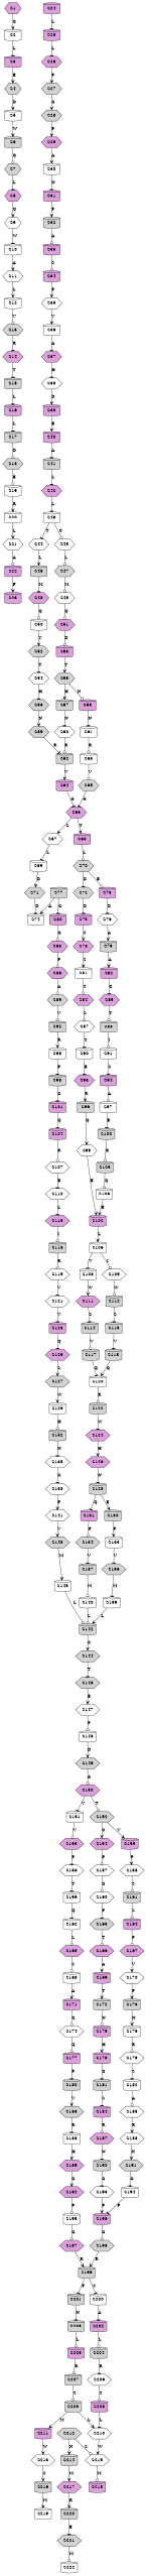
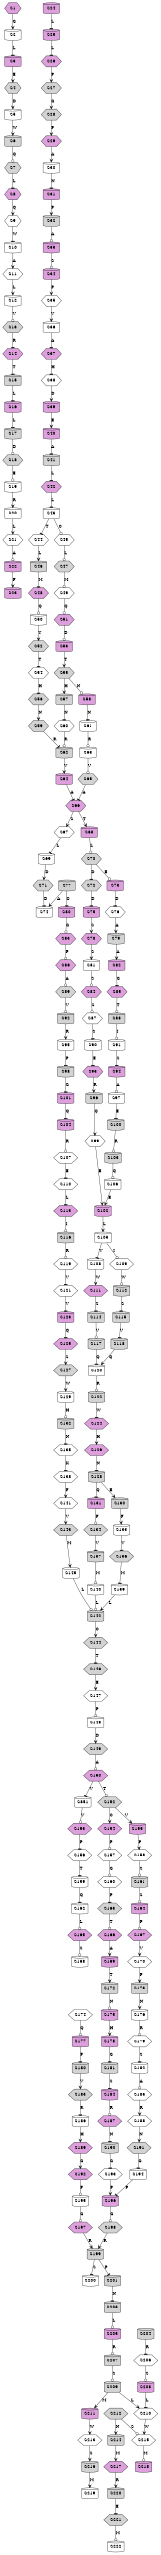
  strict digraph {
    node [fillcolor=white shape=cylinder style=filled]
    edge [arrowhead=vee]
    S1 [fillcolor=plum shape=hexagon]
    S2
    S3 [fillcolor=plum]
    S4 [fillcolor=lightgrey shape=hexagon]
    S5
    S6 [fillcolor=lightgrey]
    S7 [fillcolor=lightgrey shape=hexagon]
    S8 [fillcolor=plum shape=hexagon]
    S9 [shape=hexagon]
    S10
    S11 [shape=hexagon]
    S12
    S13 [fillcolor=lightgrey shape=hexagon]
    S14 [fillcolor=plum shape=hexagon]
    S15 [fillcolor=lightgrey]
    S16 [fillcolor=plum]
    S17 [fillcolor=lightgrey]
    S18 [fillcolor=lightgrey shape=hexagon]
    S19
    S20
    S21 [shape=hexagon]
    S22 [fillcolor=plum]
    S23 [fillcolor=plum]
    S24 [fillcolor=plum]
    S25 [fillcolor=plum]
    S26 [fillcolor=plum shape=hexagon]
    S27 [fillcolor=lightgrey shape=hexagon]
    S28 [fillcolor=lightgrey shape=hexagon]
    S29 [fillcolor=plum shape=hexagon]
    S30
    S31 [fillcolor=plum]
    S32 [fillcolor=lightgrey]
    S33 [fillcolor=plum]
    S34 [fillcolor=plum]
    S35 [shape=hexagon]
    S36
    S37 [fillcolor=plum shape=hexagon]
    S38 [shape=hexagon]
    S39 [fillcolor=plum]
    S40 [fillcolor=plum]
    S41 [fillcolor=lightgrey]
    S42 [fillcolor=plum shape=hexagon]
    S43
    S44 [shape=hexagon]
    S45 [shape=hexagon]
    S46 [fillcolor=lightgrey]
    S47 [fillcolor=lightgrey shape=hexagon]
    S48 [fillcolor=plum shape=hexagon]
    S49 [shape=hexagon]
    S50
    S51 [fillcolor=plum shape=hexagon]
    S52 [fillcolor=lightgrey shape=hexagon]
    S53 [fillcolor=plum]
    S54 [shape=hexagon]
    S55 [fillcolor=lightgrey shape=hexagon]
    S56 [fillcolor=lightgrey shape=hexagon]
    S57 [fillcolor=lightgrey]
    S58 [fillcolor=plum]
    S59 [fillcolor=lightgrey shape=hexagon]
    S60 [shape=hexagon]
    S61
    S62 [fillcolor=lightgrey]
    S63
    S64 [fillcolor=plum]
    S65 [fillcolor=lightgrey shape=hexagon]
    S66 [fillcolor=plum shape=hexagon]
    S67 [shape=hexagon]
    S68 [fillcolor=plum]
    S69
    S70 [fillcolor=lightgrey shape=hexagon]
    S71 [fillcolor=lightgrey shape=hexagon]
    S72 [fillcolor=lightgrey shape=hexagon]
    S73 [fillcolor=plum]
    S74
    S75 [fillcolor=plum]
    S76 [shape=hexagon]
    S78 [fillcolor=plum shape=hexagon]
    S79 [fillcolor=lightgrey]
    S77 [fillcolor=lightgrey]
    S80 [fillcolor=plum]
    S81
    S82 [fillcolor=plum]
    S83 [fillcolor=plum shape=hexagon]
    S84 [fillcolor=plum shape=hexagon]
    S85 [fillcolor=plum shape=hexagon]
    S86 [fillcolor=plum shape=hexagon]
    S87 [shape=hexagon]
    S88 [fillcolor=lightgrey]
    S89 [fillcolor=lightgrey shape=hexagon]
    S90
    S91
    S92 [fillcolor=lightgrey]
    S93 [fillcolor=plum shape=hexagon]
    S94 [fillcolor=plum]
    S95
    S96 [fillcolor=lightgrey]
    S97
    S98 [fillcolor=lightgrey]
    S99 [shape=hexagon]
    S100 [fillcolor=lightgrey]
    S101 [fillcolor=plum]
    S102 [fillcolor=plum]
    S103 [fillcolor=lightgrey]
    S104 [fillcolor=plum]
    S105
    S106
    S107 [shape=hexagon]
    S108
    S109 [shape=hexagon]
    S110 [shape=hexagon]
    S111 [fillcolor=plum shape=hexagon]
    S112 [fillcolor=lightgrey]
    S113 [fillcolor=plum shape=hexagon]
    S114 [fillcolor=lightgrey]
    S115 [fillcolor=lightgrey]
    S116 [fillcolor=lightgrey]
    S117 [fillcolor=lightgrey]
    S118 [fillcolor=lightgrey]
    S119 [shape=hexagon]
    S120
    S121 [shape=hexagon]
    S122 [fillcolor=lightgrey]
    S123 [fillcolor=plum]
    S124 [fillcolor=plum shape=hexagon]
    S125 [fillcolor=plum shape=hexagon]
    S126 [fillcolor=plum shape=hexagon]
    S127 [fillcolor=lightgrey shape=hexagon]
    S128 [fillcolor=lightgrey]
    S129
    S130 [fillcolor=lightgrey]
    S131 [fillcolor=plum]
    S132 [fillcolor=lightgrey]
    S133
    S134 [fillcolor=lightgrey shape=hexagon]
    S135 [shape=hexagon]
    S136 [fillcolor=lightgrey shape=hexagon]
    S137 [fillcolor=lightgrey]
    S138 [shape=hexagon]
    S139
    S140
    S141 [shape=hexagon]
    S142 [fillcolor=lightgrey]
    S143 [fillcolor=lightgrey shape=hexagon]
    S144 [fillcolor=lightgrey shape=hexagon]
    S145
    S146 [fillcolor=lightgrey shape=hexagon]
    S147 [shape=hexagon]
    S148
    S149 [fillcolor=lightgrey shape=hexagon]
    S150 [fillcolor=plum shape=hexagon]
-   S151
+   S151 [label=S851]
    S152 [fillcolor=lightgrey shape=hexagon]
    S153 [fillcolor=plum shape=hexagon]
    S154 [fillcolor=plum shape=hexagon]
    S155 [fillcolor=plum]
    S156 [shape=hexagon]
    S157 [shape=hexagon]
    S158 [shape=hexagon]
    S159
    S160 [shape=hexagon]
    S161 [fillcolor=lightgrey]
    S162
    S163 [fillcolor=lightgrey shape=hexagon]
    S164 [fillcolor=plum]
    S165 [fillcolor=plum shape=hexagon]
    S166 [fillcolor=plum shape=hexagon]
    S167 [fillcolor=plum shape=hexagon]
    S168
    S169 [fillcolor=plum]
    S170 [shape=hexagon]
-   S171 [fillcolor=plum]
    S172 [fillcolor=lightgrey]
    S173 [fillcolor=lightgrey]
    S174 [shape=hexagon]
    S175 [fillcolor=plum]
    S176
    S177 [fillcolor=plum]
    S178 [fillcolor=plum]
    S179 [shape=hexagon]
    S180 [fillcolor=lightgrey]
    S181 [fillcolor=lightgrey]
    S182
    S183 [fillcolor=lightgrey shape=hexagon]
    S184 [fillcolor=plum]
    S185 [shape=hexagon]
    S186
    S187 [fillcolor=plum shape=hexagon]
    S188 [shape=hexagon]
    S189 [fillcolor=plum shape=hexagon]
    S190 [fillcolor=lightgrey]
    S191 [fillcolor=lightgrey shape=hexagon]
    S192 [fillcolor=plum shape=hexagon]
    S193 [shape=hexagon]
    S194
    S195
    S196 [fillcolor=plum]
    S197 [fillcolor=plum shape=hexagon]
    S198 [fillcolor=lightgrey shape=hexagon]
    S199 [fillcolor=lightgrey]
    S200
    S201 [fillcolor=lightgrey]
-   S202 [fillcolor=plum]
    S203 [fillcolor=lightgrey]
    S204 [fillcolor=lightgrey]
    S205 [fillcolor=plum]
    S206 [shape=hexagon]
    S207 [fillcolor=lightgrey]
    S208 [fillcolor=plum]
    S209 [fillcolor=lightgrey]
    S210 [shape=hexagon]
    S211 [fillcolor=plum]
    S215 [shape=hexagon]
    S213 [shape=hexagon]
    S212 [fillcolor=lightgrey shape=hexagon]
    S214 [fillcolor=lightgrey]
    S216 [fillcolor=lightgrey]
    S217 [fillcolor=plum shape=hexagon]
    S218 [fillcolor=plum]
    S219
    S220 [fillcolor=lightgrey]
    S221 [fillcolor=lightgrey shape=hexagon]
    S222
    S1 -> S2 [label=G]
    S2 -> S3 [arrowhead=tee label=L]
    S3 -> S4 [label=E]
    S4 -> S5 [label=D]
    S5 -> S6 [label=W]
    S6 -> S7 [arrowhead=odot label=Q]
    S7 -> S8 [arrowhead=tee label=L]
    S8 -> S9 [label=Q]
    S9 -> S10 [arrowhead=tee label=W]
    S10 -> S11 [label=A]
    S11 -> S12 [label=L]
    S12 -> S13 [arrowhead=odot label=V]
    S13 -> S14 [arrowhead=tee label=R]
    S14 -> S15 [arrowhead=tee label=T]
    S15 -> S16 [arrowhead=tee label=L]
    S16 -> S17 [arrowhead=tee label=L]
    S17 -> S18 [arrowhead=odot label=D]
    S18 -> S19 [arrowhead=odot label=E]
    S19 -> S20 [label=R]
    S20 -> S21 [label=L]
    S21 -> S22 [arrowhead=odot label=A]
    S22 -> S23 [label=F]
    S24 -> S25 [arrowhead=tee label=L]
    S25 -> S26 [arrowhead=tee label=L]
    S26 -> S27 [label=P]
    S27 -> S28 [label=G]
    S28 -> S29 [label=P]
    S29 -> S30 [label=A]
    S30 -> S31 [arrowhead=tee label=N]
    S31 -> S32 [label=P]
    S32 -> S33 [arrowhead=odot label=A]
    S33 -> S34 [arrowhead=odot label=S]
    S34 -> S35 [label=P]
    S35 -> S36 [label=V]
    S36 -> S37 [arrowhead=tee label=A]
    S37 -> S38 [arrowhead=tee label=H]
    S38 -> S39 [label=D]
    S39 -> S40 [label=E]
    S40 -> S41 [arrowhead=tee label=A]
    S41 -> S42 [arrowhead=tee label=L]
    S42 -> S43 [arrowhead=tee label=L]
    S43 -> S44 [arrowhead=tee label=T]
    S43 -> S45 [arrowhead=odot label=C]
    S44 -> S46 [label=L]
    S45 -> S47 [arrowhead=odot label=L]
    S46 -> S48 [arrowhead=tee label=M]
    S47 -> S49 [arrowhead=odot label=M]
    S48 -> S50 [arrowhead=odot label=Q]
    S49 -> S51 [arrowhead=odot label=Q]
    S50 -> S52 [label=Y]
    S51 -> S53 [arrowhead=odot label=D]
    S52 -> S54 [arrowhead=tee label=T]
    S53 -> S55 [label=T]
    S54 -> S56 [arrowhead=tee label=H]
    S55 -> S57 [label=H]
    S55 -> S58 [arrowhead=odot label=N]
    S56 -> S59 [label=N]
    S57 -> S60 [arrowhead=tee label=N]
    S58 -> S61 [arrowhead=tee label=N]
    S59 -> S62 [arrowhead=tee label=R]
    S60 -> S62 [arrowhead=odot label=R]
    S61 -> S63 [arrowhead=odot label=R]
    S62 -> S64 [label=V]
    S63 -> S65 [arrowhead=odot label=V]
    S64 -> S66 [arrowhead=tee label=A]
    S65 -> S66 [arrowhead=tee label=A]
    S66 -> S67 [label=S]
    S66 -> S68 [label=T]
    S67 -> S69 [arrowhead=tee label=L]
    S68 -> S70 [arrowhead=odot label=L]
    S69 -> S71 [label=D]
    S70 -> S72 [arrowhead=tee label=D]
    S70 -> S73 [arrowhead=odot label=E]
    S71 -> S74 [arrowhead=tee label=D]
    S72 -> S75 [arrowhead=tee label=D]
    S73 -> S76 [arrowhead=tee label=D]
    S75 -> S78 [label=S]
    S76 -> S79 [label=A]
    S78 -> S81 [label=S]
    S79 -> S82 [label=A]
    S77 -> S74 [label=A]
    S77 -> S80 [arrowhead=tee label=G]
    S80 -> S83 [arrowhead=odot label=G]
    S81 -> S84 [arrowhead=odot label=S]
    S82 -> S85 [arrowhead=tee label=G]
    S83 -> S86 [arrowhead=odot label=P]
    S84 -> S87 [arrowhead=odot label=S]
    S85 -> S88 [arrowhead=odot label=T]
    S86 -> S89 [arrowhead=odot label=A]
    S87 -> S90 [arrowhead=tee label=S]
    S88 -> S91 [arrowhead=odot label=I]
    S89 -> S92 [arrowhead=odot label=V]
    S90 -> S93 [arrowhead=tee label=E]
    S91 -> S94 [arrowhead=tee label=S]
    S92 -> S95 [label=R]
    S93 -> S96 [label=R]
    S94 -> S97 [arrowhead=odot label=A]
    S95 -> S98 [arrowhead=tee label=P]
    S96 -> S99 [label=Q]
    S97 -> S100 [arrowhead=tee label=E]
    S98 -> S101 [arrowhead=tee label=G]
    S99 -> S102 [label=E]
    S100 -> S103 [arrowhead=odot label=R]
    S101 -> S104 [arrowhead=tee label=Q]
    S102 -> S105 [label=L]
    S103 -> S106 [arrowhead=odot label=Q]
    S104 -> S107 [arrowhead=odot label=R]
    S105 -> S108 [arrowhead=tee label=V]
    S105 -> S109 [arrowhead=odot label=I]
    S106 -> S102 [label=E]
    S107 -> S110 [arrowhead=tee label=E]
    S108 -> S111 [label=W]
    S109 -> S112 [arrowhead=odot label=W]
    S110 -> S113 [arrowhead=tee label=L]
    S111 -> S114 [arrowhead=tee label=S]
    S112 -> S115 [arrowhead=tee label=S]
    S113 -> S116 [arrowhead=odot label=I]
    S114 -> S117 [arrowhead=odot label=V]
    S115 -> S118 [arrowhead=tee label=V]
    S116 -> S119 [arrowhead=odot label=R]
    S117 -> S120 [arrowhead=tee label=Q]
    S118 -> S120 [label=Q]
    S119 -> S121 [arrowhead=tee label=V]
    S120 -> S122 [arrowhead=odot label=R]
    S121 -> S123 [arrowhead=tee label=V]
    S122 -> S124 [arrowhead=tee label=W]
    S123 -> S125 [arrowhead=tee label=Q]
    S124 -> S126 [label=H]
    S125 -> S127 [label=S]
    S126 -> S128 [arrowhead=tee label=N]
    S127 -> S129 [label=W]
    S128 -> S130 [label=E]
    S128 -> S131 [arrowhead=tee label=Q]
    S129 -> S132 [arrowhead=odot label=H]
    S130 -> S133 [label=F]
    S131 -> S134 [arrowhead=odot label=F]
    S132 -> S135 [arrowhead=tee label=N]
    S133 -> S136 [arrowhead=tee label=V]
    S134 -> S137 [arrowhead=tee label=V]
    S135 -> S138 [arrowhead=tee label=K]
    S136 -> S139 [arrowhead=tee label=M]
    S137 -> S140 [arrowhead=odot label=M]
    S138 -> S141 [label=F]
    S139 -> S142 [label=L]
    S140 -> S142 [arrowhead=odot label=L]
    S141 -> S143 [label=V]
    S142 -> S144 [label=C]
    S143 -> S145 [label=M]
    S144 -> S146 [arrowhead=tee label=T]
    S145 -> S142 [arrowhead=odot label=L]
    S146 -> S147 [label=E]
    S147 -> S148 [arrowhead=odot label=P]
    S148 -> S149 [label=D]
    S149 -> S150 [arrowhead=odot label=A]
    S150 -> S151 [arrowhead=tee label=V]
    S150 -> S152 [arrowhead=odot label=T]
    S151 -> S153 [arrowhead=odot label=V]
    S152 -> S154 [label=C]
    S152 -> S155 [label=V]
    S153 -> S156 [arrowhead=tee label=P]
    S154 -> S157 [arrowhead=odot label=P]
    S155 -> S158 [label=P]
    S156 -> S159 [arrowhead=tee label=T]
    S157 -> S160 [arrowhead=odot label=G]
    S158 -> S161 [arrowhead=odot label=S]
    S159 -> S162 [arrowhead=tee label=Q]
    S160 -> S163 [arrowhead=tee label=P]
    S161 -> S164 [arrowhead=odot label=S]
    S162 -> S165 [arrowhead=odot label=L]
    S163 -> S166 [arrowhead=odot label=T]
    S164 -> S167 [arrowhead=odot label=P]
    S165 -> S168 [arrowhead=odot label=S]
    S166 -> S169 [label=A]
    S167 -> S170 [label=V]
-   S168 -> S171 [label=A]
    S169 -> S172 [label=T]
    S170 -> S173 [label=P]
-   S171 -> S174 [arrowhead=odot label=G]
    S172 -> S175 [arrowhead=odot label=N]
    S173 -> S176 [label=N]
    S174 -> S177 [arrowhead=odot label=Q]
    S175 -> S178 [label=H]
    S176 -> S179 [arrowhead=odot label=R]
    S177 -> S180 [arrowhead=tee label=P]
    S178 -> S181 [arrowhead=tee label=G]
    S179 -> S182 [arrowhead=tee label=S]
    S180 -> S183 [label=V]
    S181 -> S184 [arrowhead=tee label=S]
    S182 -> S185 [arrowhead=odot label=A]
    S183 -> S186 [arrowhead=tee label=R]
    S184 -> S187 [arrowhead=odot label=R]
    S185 -> S188 [label=R]
    S186 -> S189 [label=H]
    S187 -> S190 [arrowhead=tee label=N]
    S188 -> S191 [label=N]
    S189 -> S192 [label=G]
    S190 -> S193 [arrowhead=tee label=G]
    S191 -> S194 [arrowhead=tee label=G]
    S192 -> S195 [arrowhead=odot label=P]
    S193 -> S196 [label=P]
    S194 -> S196 [arrowhead=tee label=P]
    S195 -> S197 [arrowhead=odot label=G]
    S196 -> S198 [arrowhead=odot label=G]
    S197 -> S199 [label=R]
    S198 -> S199 [label=R]
    S199 -> S200 [arrowhead=tee label=S]
    S199 -> S201 [arrowhead=tee label=P]
-   S200 -> S202 [arrowhead=tee label=A]
    S201 -> S203 [arrowhead=tee label=N]
-   S202 -> S204 [arrowhead=odot label=L]
    S203 -> S205 [arrowhead=odot label=L]
    S204 -> S206 [arrowhead=tee label=R]
    S205 -> S207 [arrowhead=odot label=R]
    S206 -> S208 [arrowhead=odot label=S]
    S207 -> S209 [arrowhead=odot label=S]
    S208 -> S210 [arrowhead=tee label=L]
    S209 -> S210 [label=L]
    S209 -> S211 [label=M]
    S210 -> S215 [label=W]
    S211 -> S213 [label=W]
    S215 -> S218 [arrowhead=odot label=M]
    S213 -> S216 [label=S]
    S212 -> S215 [arrowhead=odot label=S]
    S212 -> S214 [label=N]
    S214 -> S217 [label=M]
    S216 -> S219 [label=M]
    S217 -> S220 [label=R]
    S220 -> S221 [arrowhead=tee label=E]
    S221 -> S222 [arrowhead=odot label=M]
  }
